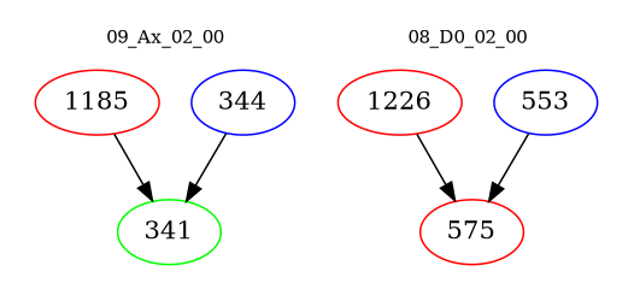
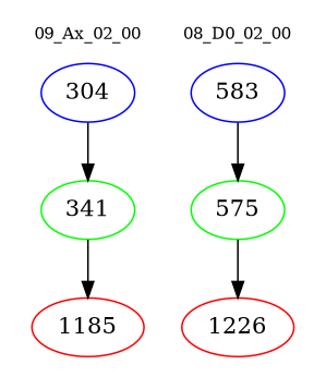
  digraph {
    node [color=blue]
    edge [color=black]
-   n1 [label=344]
+   n1 [label=304]
    n2 [color=green label=341]
    n3 [color=red label=1185]
-   n4 [label=553]
-   n5 [color=red label=575]
+   n4 [label=583]
+   n5 [color=green label=575]
    n6 [color=red label=1226]
    subgraph cluster_1 {
      color=white
      fontsize=10
      label="09_Ax_02_00"
      n1
      n2
      n3
    }
    subgraph cluster_2 {
      color=white
      fontsize=10
      label="08_D0_02_00"
      n4
      n5
      n6
    }
    n1 -> n2
-   n3 -> n2
+   n2 -> n3
    n4 -> n5
-   n6 -> n5
+   n5 -> n6
  }
